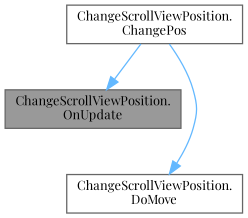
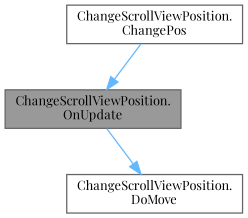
  digraph {
    fontname="Playfair Display"
    rankdir=TB
    node [color=grey40 fillcolor=white fontname="Playfair Display" fontsize=10 shape=box style=filled]
    edge [color=steelblue1 fontname="Playfair Display" fontsize=10 labelfontname=Helvetica labelfontsize=10 style=solid]
    n1 [color=gray40 fillcolor=grey60 fontcolor=black height=0.2 label="ChangeScrollViewPosition.\lOnUpdate" width=0.4]
    n2 [height=0.2 label="ChangeScrollViewPosition.\lChangePos" width=0.4]
    n3 [height=0.2 label="ChangeScrollViewPosition.\lDoMove" width=0.4]
    n2 -> n1
-   n2 -> n3
+   n1 -> n3
  }
